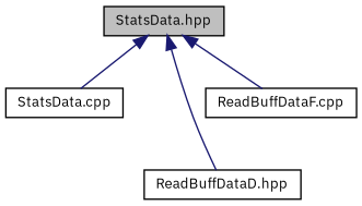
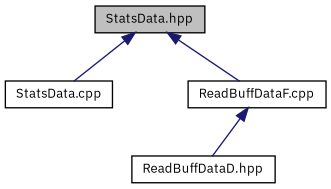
  digraph {
    fontname="IBM Plex Sans"
    node [color=black fillcolor=white fontname="IBM Plex Sans" fontsize=10 shape=record style=filled]
    edge [color=midnightblue dir=back fontname="IBM Plex Sans" fontsize=10 labelfontname=Helvetica labelfontsize=10 style=solid]
    n1 [fillcolor=grey75 fontcolor=black height=0.2 label="StatsData.hpp" width=0.4]
    n2 [height=0.2 label="StatsData.cpp" width=0.4]
    n3 [height=0.2 label="ReadBuffDataD.hpp" width=0.4]
    n4 [height=0.2 label="ReadBuffDataF.cpp" width=0.4]
    n1 -> n2
-   n1 -> n3
+   n4 -> n3
    n1 -> n4
  }
